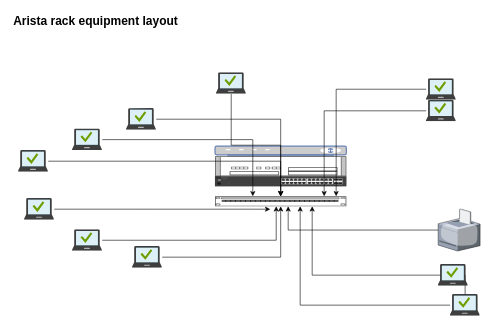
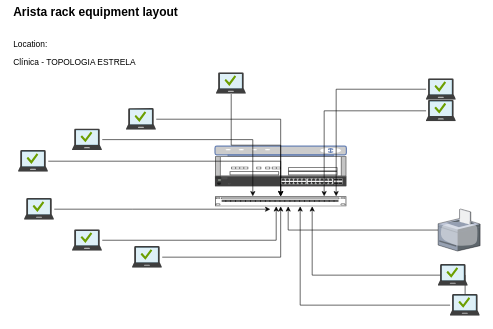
  <mxCell id="0" />
  <mxCell id="1" parent="0" />
  <mxCell id="2" value="" style="shape=image;verticalLabelPosition=bottom;verticalAlign=top;imageAspect=0;image=https://jgraph.github.io/drawio-libs/libs/arista/DCS-7304.svg;html=1;verticalLabelPosition=bottom;labelBackgroundColor=#ffffff;verticalAlign=top;outlineConnect=0;container=1;collapsible=0;childLayout=rack;rackUnitSize=16.7;allowGaps=1;marginLeft=8;marginRight=8;marginTop=27;marginBottom=22;textColor=#666666;aspect=fixed;" parent="1" vertex="1"><mxGeometry x="350" y="216" width="235.01" height="174" as="geometry" /></mxCell>
  <mxCell id="3" value="" style="fontColor=#0066CC;verticalAlign=top;verticalLabelPosition=bottom;labelPosition=center;align=center;html=1;outlineConnect=0;fillColor=#CCCCCC;strokeColor=#6881B3;gradientColor=none;gradientDirection=north;strokeWidth=2;shape=mxgraph.networks.modem;" vertex="1" parent="2"><mxGeometry x="8" y="27" width="219.01" height="16.7" as="geometry" /></mxCell>
  <mxCell id="4" value="" style="shape=mxgraph.rack.cisco.cisco_asr_1002_router;html=1;labelPosition=right;align=left;spacingLeft=15;dashed=0;shadow=0;fillColor=#ffffff;" vertex="1" parent="2"><mxGeometry x="8" y="43.7" width="219.01" height="33.4" as="geometry" /></mxCell>
  <mxCell id="5" value="" style="html=1;verticalLabelPosition=bottom;verticalAlign=top;outlineConnect=0;shadow=0;dashed=0;shape=mxgraph.rack.hpe_aruba.switches.j9776a_2530_24g_switch;" vertex="1" parent="2"><mxGeometry x="8" y="77.1" width="219.01" height="16.7" as="geometry" /></mxCell>
  <mxCell id="6" value="" style="strokeColor=#666666;html=1;labelPosition=right;align=left;spacingLeft=15;shadow=0;dashed=0;outlineConnect=0;shape=mxgraph.rack.general.cat5e_rack_mount_patch_panel_24_ports;" vertex="1" parent="2"><mxGeometry x="8" y="110.5" width="219.01" height="16.7" as="geometry" /></mxCell>
- <mxCell id="7" value="Arista rack equipment layout" style="text;html=1;resizable=1;points=[];autosize=0;align=left;verticalAlign=top;spacingTop=-4;fontSize=20;fontStyle=1" parent="1" vertex="1"><mxGeometry x="20" y="20" width="580" height="30" as="geometry" /></mxCell>
+ <mxCell id="7" value="Arista rack equipment layout" style="text;html=1;resizable=1;points=[];autosize=0;align=left;verticalAlign=top;spacingTop=-4;fontSize=20;fontStyle=1" parent="1" vertex="1"><mxGeometry x="20" y="5" width="580" height="30" as="geometry" /></mxCell>
+ <mxCell id="8" value="Location:" style="text;html=1;resizable=1;points=[];autosize=0;align=left;verticalAlign=middle;spacingTop=-4;fontSize=14;fontStyle=0" parent="1" vertex="1"><mxGeometry x="20" y="60" width="580" height="30" as="geometry" /></mxCell>
+ <mxCell id="9" value="Clínica - TOPOLOGIA ESTRELA" style="text;html=1;resizable=1;points=[];autosize=0;align=left;verticalAlign=middle;spacingTop=-4;fontSize=14;fontStyle=0" parent="1" vertex="1"><mxGeometry x="20" y="90" width="580" height="30" as="geometry" /></mxCell>
  <mxCell id="10" style="edgeStyle=orthogonalEdgeStyle;rounded=0;orthogonalLoop=1;jettySize=auto;html=1;" edge="1" parent="1" source="12" target="6"><mxGeometry relative="1" as="geometry"><Array as="points"><mxPoint x="520" y="458" /></Array></mxGeometry></mxCell>
  <mxCell id="11" style="edgeStyle=orthogonalEdgeStyle;rounded=0;orthogonalLoop=1;jettySize=auto;html=1;" edge="1" parent="1" source="12" target="6"><mxGeometry relative="1" as="geometry"><Array as="points"><mxPoint x="500" y="508" /></Array></mxGeometry></mxCell>
  <mxCell id="12" value="" style="image;sketch=0;aspect=fixed;html=1;points=[];align=center;fontSize=12;image=img/lib/mscae/Managed_Desktop.svg;" vertex="1" parent="1"><mxGeometry x="750" y="490" width="50" height="36" as="geometry" /></mxCell>
  <mxCell id="13" style="edgeStyle=orthogonalEdgeStyle;rounded=0;orthogonalLoop=1;jettySize=auto;html=1;" edge="1" parent="1" source="14" target="6"><mxGeometry relative="1" as="geometry" /></mxCell>
  <mxCell id="14" value="" style="image;sketch=0;aspect=fixed;html=1;points=[];align=center;fontSize=12;image=img/lib/mscae/Managed_Desktop.svg;" vertex="1" parent="1"><mxGeometry x="210" y="180" width="50" height="36" as="geometry" /></mxCell>
  <mxCell id="15" style="edgeStyle=orthogonalEdgeStyle;rounded=0;orthogonalLoop=1;jettySize=auto;html=1;" edge="1" parent="1" source="16" target="6"><mxGeometry relative="1" as="geometry"><Array as="points"><mxPoint x="480" y="383" /></Array></mxGeometry></mxCell>
  <mxCell id="16" value="" style="verticalLabelPosition=bottom;sketch=0;aspect=fixed;html=1;verticalAlign=top;strokeColor=none;align=center;outlineConnect=0;shape=mxgraph.citrix.printer;" vertex="1" parent="1"><mxGeometry x="730" y="347.79" width="70" height="70" as="geometry" /></mxCell>
  <mxCell id="17" style="edgeStyle=orthogonalEdgeStyle;rounded=0;orthogonalLoop=1;jettySize=auto;html=1;" edge="1" parent="1" source="18" target="6"><mxGeometry relative="1" as="geometry"><Array as="points"><mxPoint x="540" y="184" /></Array></mxGeometry></mxCell>
  <mxCell id="18" value="" style="image;sketch=0;aspect=fixed;html=1;points=[];align=center;fontSize=12;image=img/lib/mscae/Managed_Desktop.svg;" vertex="1" parent="1"><mxGeometry x="710" y="166" width="50" height="36" as="geometry" /></mxCell>
  <mxCell id="19" style="edgeStyle=orthogonalEdgeStyle;rounded=0;orthogonalLoop=1;jettySize=auto;html=1;" edge="1" parent="1" source="20" target="6"><mxGeometry relative="1" as="geometry"><mxPoint x="420" y="350" as="targetPoint" /><Array as="points"><mxPoint x="421" y="232" /></Array></mxGeometry></mxCell>
  <mxCell id="20" value="" style="image;sketch=0;aspect=fixed;html=1;points=[];align=center;fontSize=12;image=img/lib/mscae/Managed_Desktop.svg;" vertex="1" parent="1"><mxGeometry x="120" y="214" width="50" height="36" as="geometry" /></mxCell>
  <mxCell id="21" style="edgeStyle=orthogonalEdgeStyle;rounded=0;orthogonalLoop=1;jettySize=auto;html=1;" edge="1" parent="1" source="22" target="6"><mxGeometry relative="1" as="geometry"><Array as="points"><mxPoint x="460" y="400" /></Array></mxGeometry></mxCell>
  <mxCell id="22" value="" style="image;sketch=0;aspect=fixed;html=1;points=[];align=center;fontSize=12;image=img/lib/mscae/Managed_Desktop.svg;" vertex="1" parent="1"><mxGeometry x="120" y="381.79" width="50" height="36" as="geometry" /></mxCell>
  <mxCell id="23" style="edgeStyle=orthogonalEdgeStyle;rounded=0;orthogonalLoop=1;jettySize=auto;html=1;" edge="1" parent="1" source="24" target="6"><mxGeometry relative="1" as="geometry" /></mxCell>
  <mxCell id="24" value="" style="image;sketch=0;aspect=fixed;html=1;points=[];align=center;fontSize=12;image=img/lib/mscae/Managed_Desktop.svg;" vertex="1" parent="1"><mxGeometry x="30" y="250" width="50" height="36" as="geometry" /></mxCell>
  <mxCell id="25" style="edgeStyle=orthogonalEdgeStyle;rounded=0;orthogonalLoop=1;jettySize=auto;html=1;" edge="1" parent="1" source="26" target="6"><mxGeometry relative="1" as="geometry"><Array as="points"><mxPoint x="560" y="148" /></Array></mxGeometry></mxCell>
  <mxCell id="26" value="" style="image;sketch=0;aspect=fixed;html=1;points=[];align=center;fontSize=12;image=img/lib/mscae/Managed_Desktop.svg;" vertex="1" parent="1"><mxGeometry x="710" y="130" width="50" height="36" as="geometry" /></mxCell>
  <mxCell id="27" style="edgeStyle=orthogonalEdgeStyle;rounded=0;orthogonalLoop=1;jettySize=auto;html=1;" edge="1" parent="1" source="28" target="6"><mxGeometry relative="1" as="geometry" /></mxCell>
  <mxCell id="28" value="" style="image;sketch=0;aspect=fixed;html=1;points=[];align=center;fontSize=12;image=img/lib/mscae/Managed_Desktop.svg;" vertex="1" parent="1"><mxGeometry x="360" y="120" width="50" height="36" as="geometry" /></mxCell>
  <mxCell id="29" value="" style="image;sketch=0;aspect=fixed;html=1;points=[];align=center;fontSize=12;image=img/lib/mscae/Managed_Desktop.svg;" vertex="1" parent="1"><mxGeometry x="730" y="440" width="50" height="36" as="geometry" /></mxCell>
  <mxCell id="30" value="" style="image;sketch=0;aspect=fixed;html=1;points=[];align=center;fontSize=12;image=img/lib/mscae/Managed_Desktop.svg;" vertex="1" parent="1"><mxGeometry x="40" y="330" width="50" height="36" as="geometry" /></mxCell>
  <mxCell id="31" style="edgeStyle=orthogonalEdgeStyle;rounded=0;orthogonalLoop=1;jettySize=auto;html=1;" edge="1" parent="1" source="32" target="6"><mxGeometry relative="1" as="geometry" /></mxCell>
  <mxCell id="32" value="" style="image;sketch=0;aspect=fixed;html=1;points=[];align=center;fontSize=12;image=img/lib/mscae/Managed_Desktop.svg;" vertex="1" parent="1"><mxGeometry x="220" y="410" width="50" height="36" as="geometry" /></mxCell>
  <mxCell id="33" style="edgeStyle=orthogonalEdgeStyle;rounded=0;orthogonalLoop=1;jettySize=auto;html=1;entryX=0.426;entryY=0.759;entryDx=0;entryDy=0;entryPerimeter=0;" edge="1" parent="1" source="30" target="2"><mxGeometry relative="1" as="geometry" /></mxCell>
